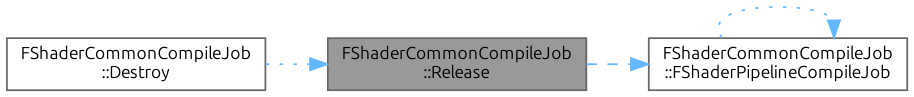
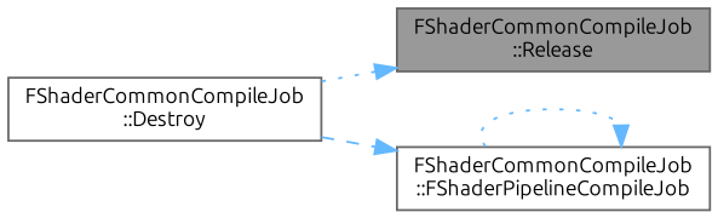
  digraph {
    fontname=Ubuntu
    rankdir=LR
    node [color=grey40 fillcolor=white fontname=Ubuntu fontsize=10 shape=box style=filled]
    edge [color=steelblue1 fontname=Ubuntu fontsize=10 labelfontname=Helvetica labelfontsize=10 style=dotted]
    n1 [color=gray40 fillcolor=grey60 fontcolor=black height=0.2 label="FShaderCommonCompileJob\l::Release" width=0.4]
    n2 [height=0.2 label="FShaderCommonCompileJob\l::Destroy" width=0.4]
    n3 [height=0.2 label="FShaderCommonCompileJob\l::FShaderPipelineCompileJob" width=0.4]
    n2 -> n1
-   n1 -> n3 [style=dashed]
+   n2 -> n3 [style=dashed]
    n3 -> n3
  }
